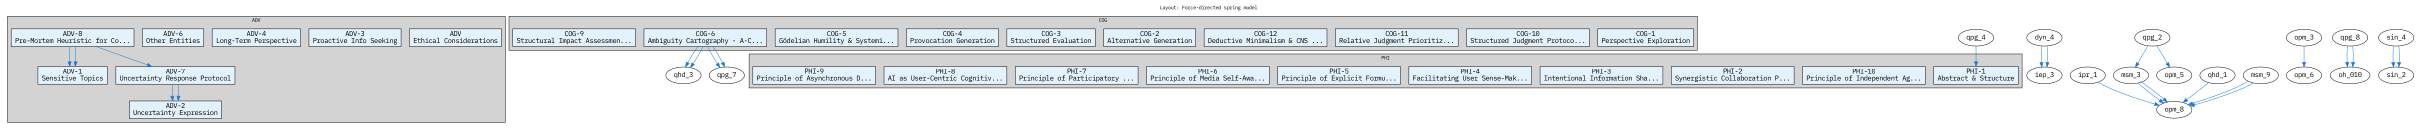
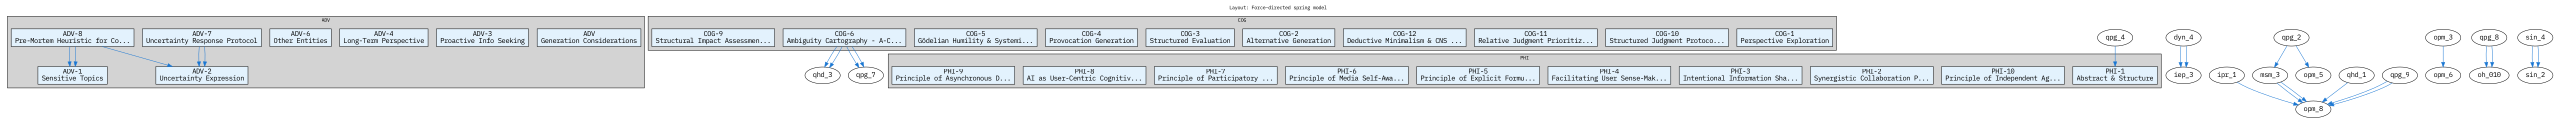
  digraph {
    fontname="IBM Plex Mono"
    fontsize=10
    label="Layout: Force-directed spring model"
    labelloc=t
    rankdir=TB
    node [fillcolor="#E3F2FD" fontname="IBM Plex Mono" shape=box style=filled]
    edge [color="#1976D2" fontname="IBM Plex Mono" style=solid]
-   n1 [label="ADV\nEthical Considerations"]
+   n1 [label="ADV\nGeneration Considerations"]
    n2 [label="ADV-1\nSensitive Topics"]
    n3 [label="ADV-2\nUncertainty Expression"]
    n4 [label="ADV-3\nProactive Info Seeking"]
    n5 [label="ADV-4\nLong-Term Perspective"]
    n6 [label="ADV-6\nOther Entities"]
    n7 [label="ADV-7\nUncertainty Response Protocol"]
    n8 [label="ADV-8\nPre-Mortem Heuristic for Co..."]
    n9 [label="COG-1\nPerspective Exploration"]
    n10 [label="COG-10\nStructured Judgment Protoco..."]
    n11 [label="COG-11\nRelative Judgment Prioritiz..."]
    n12 [label="COG-12\nDeductive Minimalism & CNS ..."]
    n13 [label="COG-2\nAlternative Generation"]
    n14 [label="COG-3\nStructured Evaluation"]
    n15 [label="COG-4\nProvocation Generation"]
    n16 [label="COG-5\nGödelian Humility & Systemi..."]
    n17 [label="COG-6\nAmbiguity Cartography - A-C..."]
    n18 [label="COG-9\nStructural Impact Assessmen..."]
    n19 [label="PHI-1\nAbstract & Structure"]
    n20 [label="PHI-10\nPrinciple of Independent Ag..."]
    n21 [label="PHI-2\nSynergistic Collaboration P..."]
    n22 [label="PHI-3\nIntentional Information Sha..."]
    n23 [label="PHI-4\nFacilitating User Sense-Mak..."]
    n24 [label="PHI-5\nPrinciple of Explicit Formu..."]
    n25 [label="PHI-6\nPrinciple of Media Self-Awa..."]
    n26 [label="PHI-7\nPrinciple of Participatory ..."]
    n27 [label="PHI-8\nAI as User-Centric Cognitiv..."]
    n28 [label="PHI-9\nPrinciple of Asynchronous D..."]
    qhd_3 [fillcolor="" shape="" style=""]
    qpg_7 [fillcolor="" shape="" style=""]
    dyn_4 [fillcolor="" shape="" style=""]
    iep_3 [fillcolor="" shape="" style=""]
    ipr_1 [fillcolor="" shape="" style=""]
    opm_8 [fillcolor="" shape="" style=""]
    msm_3 [fillcolor="" shape="" style=""]
    opm_6 [fillcolor="" shape="" style=""]
    opm_3 [fillcolor="" shape="" style=""]
    qhd_1 [fillcolor="" shape="" style=""]
    qpg_2 [fillcolor="" shape="" style=""]
    opm_5 [fillcolor="" shape="" style=""]
    qpg_4 [fillcolor="" shape="" style=""]
    qpg_8 [fillcolor="" shape="" style=""]
    oh_010 [fillcolor="" shape="" style=""]
-   qpg_9 [label=msm_9 fillcolor="" shape="" style=""]
+   qpg_9 [fillcolor="" shape="" style=""]
    sin_4 [fillcolor="" shape="" style=""]
    sin_2 [fillcolor="" shape="" style=""]
    subgraph cluster_1 {
      fillcolor=lightgrey
      label=ADV
      style=filled
      n1
      n2
      n3
      n4
      n5
      n6
      n7
      n8
    }
    subgraph cluster_2 {
      fillcolor=lightgrey
      label=COG
      style=filled
      n9
      n10
      n11
      n12
      n13
      n14
      n15
      n16
      n17
      n18
    }
    subgraph cluster_3 {
      fillcolor=lightgrey
      label=PHI
      style=filled
      n19
      n20
      n21
      n22
      n23
      n24
      n25
      n26
      n27
      n28
    }
    n7 -> n3
    n7 -> n3
    n8 -> n2
    n8 -> n2
-   n8 -> n7
+   n8 -> n3
    n17 -> qhd_3
    n17 -> qhd_3
    n17 -> qpg_7
    n17 -> qpg_7
    dyn_4 -> iep_3
    dyn_4 -> iep_3
    ipr_1 -> opm_8
    msm_3 -> opm_8
    msm_3 -> opm_8
    opm_3 -> opm_6
    qhd_1 -> opm_8
    qpg_2 -> msm_3
    qpg_2 -> opm_5
    qpg_4 -> n19
    qpg_8 -> oh_010
    qpg_8 -> oh_010
    qpg_9 -> opm_8
    qpg_9 -> opm_8
    sin_4 -> sin_2
    sin_4 -> sin_2
  }
